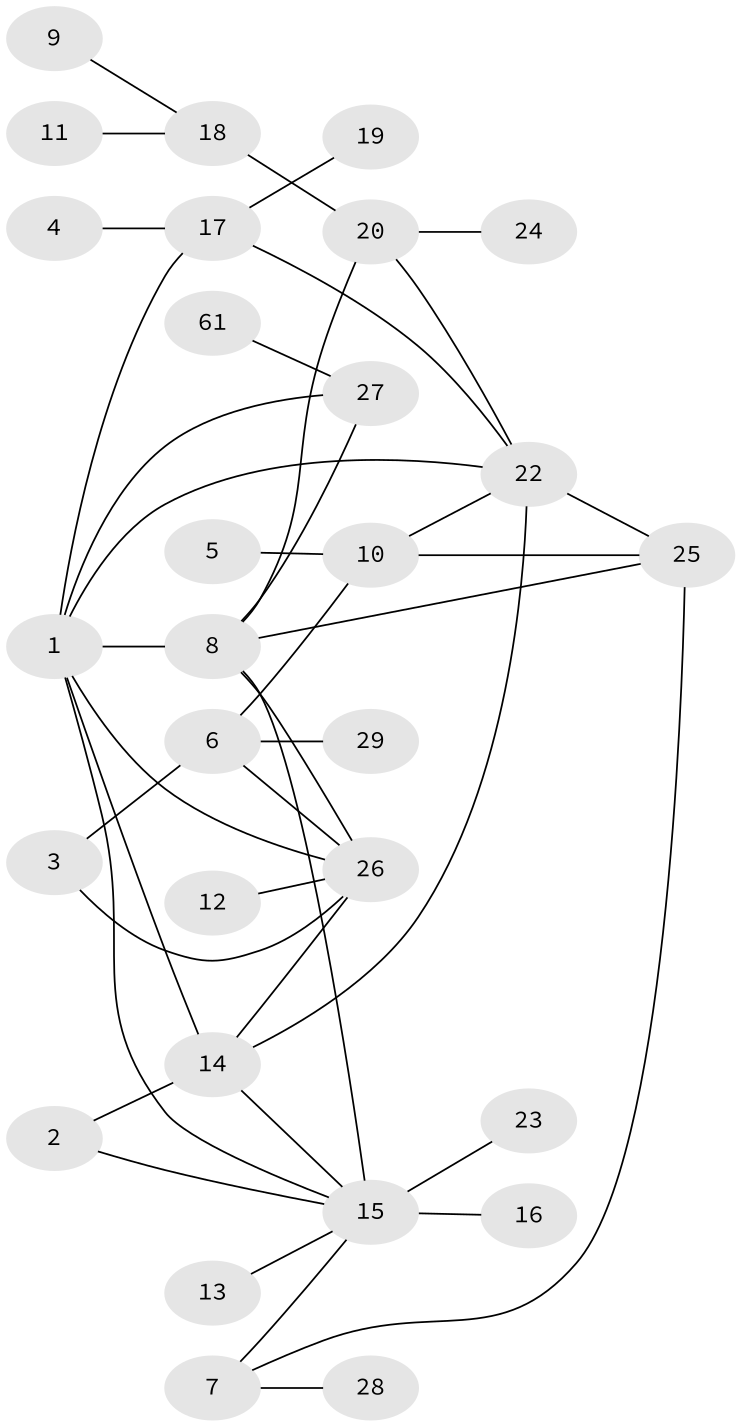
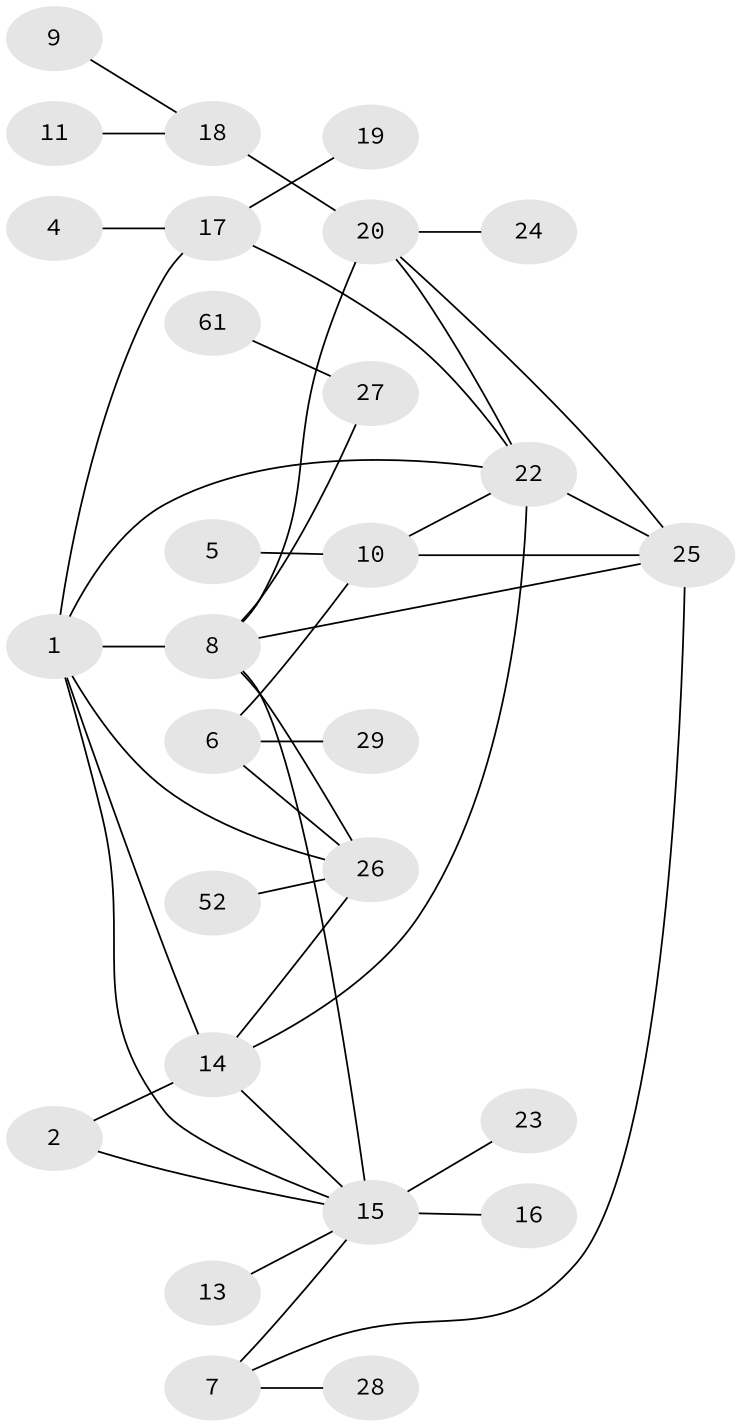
  graph {
    fontname="Source Code Pro"
    rankdir=LR
    node [color=gray90 fontname="Source Code Pro" style=filled]
    edge [fontname="Source Code Pro" weight=1.0]
    1
    8
    14
    15
    17
    22
    26
    27
    25
    20
    16
    23
    19
    2
-   3
    6
    10
    29
    4
    5
    7
    28
    24
    9
    18
    11
-   12
+   12 [label=52]
    13
    n29 [label=61]
    1 -- 8
    1 -- 14
    1 -- 15
    1 -- 17
    1 -- 22
    1 -- 26
-   1 -- 27
    8 -- 15
    8 -- 26
    8 -- 27
    8 -- 25
    8 -- 20
    14 -- 15
    14 -- 22
    14 -- 26
    15 -- 16
    15 -- 23
    17 -- 22
    17 -- 19
    22 -- 25
    20 -- 22
+   20 -- 25
    20 -- 24
    2 -- 14
    2 -- 15
-   3 -- 26
-   3 -- 6
    6 -- 26
    6 -- 10
    6 -- 29
    10 -- 22
    10 -- 25
    4 -- 17
    5 -- 10
    7 -- 15 [weight=2.0]
    7 -- 25
    7 -- 28
    9 -- 18
    18 -- 20
    11 -- 18
    12 -- 26
    13 -- 15
    n29 -- 27
  }
